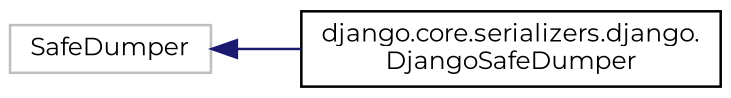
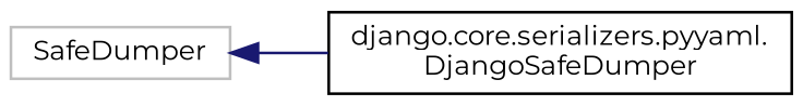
  digraph {
    rankdir=LR
    fontname=Montserrat
    node [fillcolor=white fontname=Montserrat fontsize=10 shape=record style=filled]
    n1 [color=grey75 height=0.2 label=SafeDumper width=0.4]
-   n2 [color=black height=0.2 label="django.core.serializers.django.\lDjangoSafeDumper" width=0.4]
+   n2 [color=black height=0.2 label="django.core.serializers.pyyaml.\lDjangoSafeDumper" width=0.4]
    n1 -> n2 [color=midnightblue dir=back fontname=Montserrat fontsize=10 labelfontname=Helvetica labelfontsize=10 style=solid]
  }
